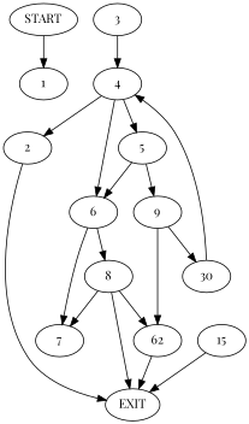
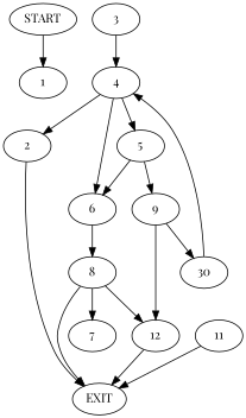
  digraph {
    fontname="Playfair Display"
    node [fontname="Playfair Display"]
    edge [fontname="Playfair Display"]
    n1 [label=START]
    1
    n3 [label=EXIT]
    2
    3
    4
    5
    6
    9
    7
    8
-   12 [label=62]
+   12
    n13 [label=30]
-   11 [label=15]
+   11
    n1 -> 1
    2 -> n3
    3 -> 4
    4 -> 2
    4 -> 5
    4 -> 6
    5 -> 6
    5 -> 9
-   6 -> 7
    6 -> 8
    9 -> 12
    9 -> n13
    8 -> n3
    8 -> 7
    8 -> 12
    12 -> n3
    n13 -> 4
    11 -> n3
  }
